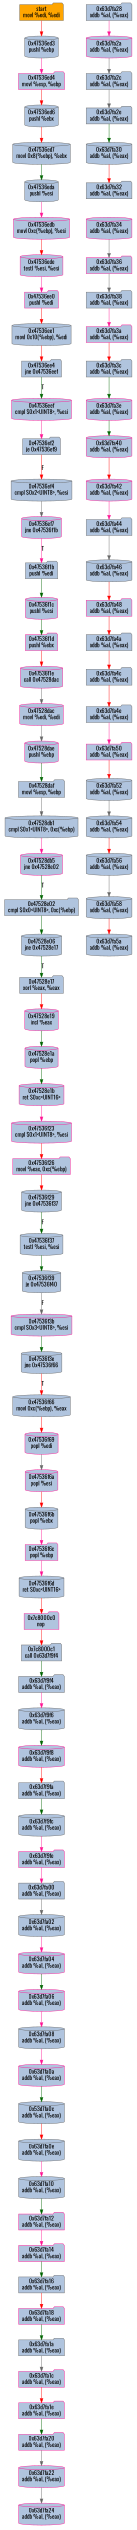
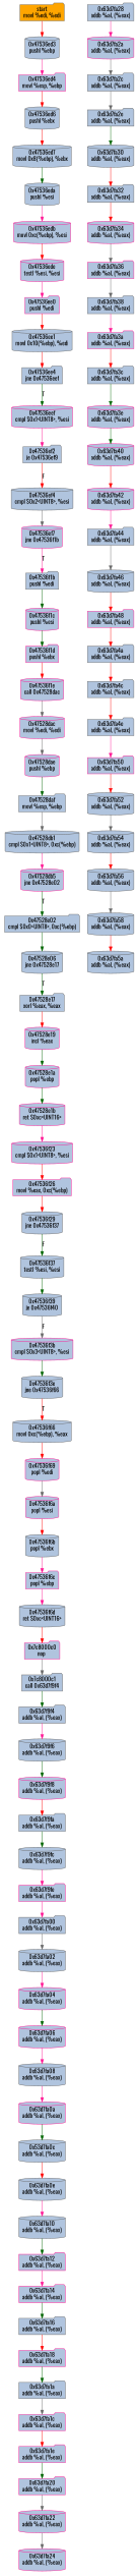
  digraph {
    fontname=Oswald
    node [color=gray40 fillcolor=lightsteelblue fontname=Oswald shape=cylinder style=filled]
    edge [color=red fontname=Oswald]
    n1 [fillcolor=orange label="start\nmovl %edi, %edi" shape=folder]
    n2 [label="0x47536ed3\npushl %ebp"]
    n3 [color=deeppink label="0x47536ed4\nmovl %esp, %ebp" shape=folder]
    n4 [label="0x47536ed6\npushl %ebx"]
    n5 [label="0x47536ed7\nmovl 0x8(%ebp), %ebx"]
    n6 [label="0x47536eda\npushl %esi"]
    n7 [color=deeppink label="0x47536edb\nmovl 0xc(%ebp), %esi"]
    n8 [color=deeppink label="0x47536ede\ntestl %esi, %esi"]
    n9 [color=deeppink label="0x47536ee0\npushl %edi" shape=folder]
    n10 [label="0x47536ee1\nmovl 0x10(%ebp), %edi"]
    n11 [label="0x47536ee4\njne 0x47536eef" shape=folder]
    n12 [color=deeppink label="0x47536eef\ncmpl $0x1<UINT8>, %esi"]
    n13 [label="0x47536ef2\nje 0x47536ef9" shape=folder]
    n14 [label="0x47536ef4\ncmpl $0x2<UINT8>, %esi"]
    n15 [color=deeppink label="0x47536ef7\njne 0x47536f1b"]
    n16 [label="0x47536f1b\npushl %edi" shape=folder]
    n17 [color=deeppink label="0x47536f1c\npushl %esi"]
    n18 [color=deeppink label="0x47536f1d\npushl %ebx" shape=folder]
    n19 [color=deeppink label="0x47536f1e\ncall 0x47528dac"]
    n20 [color=deeppink label="0x47528dac\nmovl %edi, %edi"]
    n21 [color=deeppink label="0x47528dae\npushl %ebp"]
    n22 [label="0x47528daf\nmovl %esp, %ebp" shape=folder]
    n23 [label="0x47528db1\ncmpl $0x1<UINT8>, 0xc(%ebp)"]
    n24 [color=deeppink label="0x47528db5\njne 0x47528e02"]
    n25 [label="0x47528e02\ncmpl $0x0<UINT8>, 0xc(%ebp)" shape=folder]
    n26 [label="0x47528e06\njne 0x47528e17"]
    n27 [label="0x47528e17\nxorl %eax, %eax" shape=folder]
    n28 [color=deeppink label="0x47528e19\nincl %eax"]
    n29 [color=deeppink label="0x47528e1a\npopl %ebp"]
    n30 [color=deeppink label="0x47528e1b\nret $0xc<UINT16>"]
    n31 [color=deeppink label="0x47536f23\ncmpl $0x1<UINT8>, %esi"]
    n32 [color=deeppink label="0x47536f26\nmovl %eax, 0xc(%ebp)" shape=folder]
    n33 [label="0x47536f29\njne 0x47536f37"]
    n34 [label="0x47536f37\ntestl %esi, %esi"]
    n35 [label="0x47536f39\nje 0x47536f40"]
    n36 [color=deeppink label="0x47536f3b\ncmpl $0x3<UINT8>, %esi"]
    n37 [label="0x47536f3e\njne 0x47536f66"]
    n38 [label="0x47536f66\nmovl 0xc(%ebp), %eax"]
    n39 [color=deeppink label="0x47536f69\npopl %edi"]
    n40 [color=deeppink label="0x47536f6a\npopl %esi"]
    n41 [label="0x47536f6b\npopl %ebx"]
    n42 [color=deeppink label="0x47536f6c\npopl %ebp" shape=folder]
    n43 [label="0x47536f6d\nret $0xc<UINT16>"]
    n44 [color=deeppink label="0x7c8000c0\nnop " shape=folder]
    n45 [label="0x7c8000c1\ncall 0x63d7f9f4" shape=folder]
    n46 [label="0x63d7f9f4\naddb %al, (%eax)" shape=folder]
    n47 [label="0x63d7f9f6\naddb %al, (%eax)"]
    n48 [color=deeppink label="0x63d7f9f8\naddb %al, (%eax)"]
    n49 [label="0x63d7f9fa\naddb %al, (%eax)" shape=folder]
    n50 [label="0x63d7f9fc\naddb %al, (%eax)"]
    n51 [color=deeppink label="0x63d7f9fe\naddb %al, (%eax)" shape=folder]
    n52 [label="0x63d7fa00\naddb %al, (%eax)" shape=folder]
    n53 [label="0x63d7fa02\naddb %al, (%eax)"]
    n54 [color=deeppink label="0x63d7fa04\naddb %al, (%eax)"]
    n55 [color=deeppink label="0x63d7fa06\naddb %al, (%eax)"]
    n56 [label="0x63d7fa08\naddb %al, (%eax)"]
    n57 [color=deeppink label="0x63d7fa0a\naddb %al, (%eax)"]
    n58 [label="0x53d7fa0c\naddb %al, (%eax)"]
    n59 [label="0x63d7fa0e\naddb %al, (%eax)"]
    n60 [label="0x63d7fa10\naddb %al, (%eax)"]
    n61 [color=deeppink label="0x63d7fa12\naddb %al, (%eax)" shape=folder]
    n62 [color=deeppink label="0x63d7fa14\naddb %al, (%eax)" shape=folder]
    n63 [label="0x63d7fa16\naddb %al, (%eax)" shape=folder]
    n64 [color=deeppink label="0x63d7fa18\naddb %al, (%eax)" shape=folder]
    n65 [label="0x63d7fa1a\naddb %al, (%eax)" shape=folder]
    n66 [color=deeppink label="0x63d7fa1c\naddb %al, (%eax)" shape=folder]
    n67 [color=deeppink label="0x63d7fa1e\naddb %al, (%eax)" shape=folder]
    n68 [color=deeppink label="0x63d7fa20\naddb %al, (%eax)" shape=folder]
    n69 [color=deeppink label="0x63d7fa22\naddb %al, (%eax)"]
    n70 [color=deeppink label="0x63d7fa24\naddb %al, (%eax)"]
    n71 [label="0x63d7fa28\naddb %al, (%eax)" shape=folder]
    n72 [color=deeppink label="0x63d7fa2a\naddb %al, (%eax)"]
    n73 [label="0x63d7fa2c\naddb %al, (%eax)" shape=folder]
    n74 [label="0x63d7fa2e\naddb %al, (%eax)" shape=folder]
    n75 [label="0x63d7fa30\naddb %al, (%eax)"]
    n76 [label="0x63d7fa32\naddb %al, (%eax)" shape=folder]
    n77 [color=deeppink label="0x63d7fa34\naddb %al, (%eax)"]
    n78 [color=deeppink label="0x63d7fa36\naddb %al, (%eax)" shape=folder]
    n79 [label="0x63d7fa38\naddb %al, (%eax)" shape=folder]
    n80 [color=deeppink label="0x63d7fa3a\naddb %al, (%eax)" shape=folder]
    n81 [label="0x63d7fa3c\naddb %al, (%eax)" shape=folder]
    n82 [color=deeppink label="0x63d7fa3e\naddb %al, (%eax)"]
    n83 [color=deeppink label="0x63d7fa40\naddb %al, (%eax)"]
    n84 [color=deeppink label="0x63d7fa42\naddb %al, (%eax)"]
    n85 [label="0x63d7fa44\naddb %al, (%eax)" shape=folder]
    n86 [label="0x63d7fa46\naddb %al, (%eax)"]
    n87 [color=deeppink label="0x63d7fa48\naddb %al, (%eax)" shape=folder]
    n88 [label="0x63d7fa4a\naddb %al, (%eax)" shape=folder]
    n89 [label="0x63d7fa4c\naddb %al, (%eax)" shape=folder]
    n90 [label="0x63d7fa4e\naddb %al, (%eax)" shape=folder]
    n91 [color=deeppink label="0x63d7fa50\naddb %al, (%eax)" shape=folder]
    n92 [label="0x63d7fa52\naddb %al, (%eax)"]
    n93 [label="0x63d7fa54\naddb %al, (%eax)"]
    n94 [label="0x63d7fa56\naddb %al, (%eax)"]
    n95 [label="0x63d7fa58\naddb %al, (%eax)"]
    n96 [label="0x63d7fa5a\naddb %al, (%eax)"]
    n1 -> n2
    n2 -> n3 [color=deeppink]
    n3 -> n4
    n4 -> n5
    n5 -> n6 [color=darkgreen]
    n6 -> n7 [color=deeppink]
    n7 -> n8
    n8 -> n9 [color=deeppink]
    n9 -> n10
    n10 -> n11
    n11 -> n12 [color=darkgreen label=T]
    n12 -> n13 [color=deeppink]
    n13 -> n14 [label=F]
    n14 -> n15 [color=gray40]
    n15 -> n16 [color=deeppink label=T]
    n16 -> n17 [color=darkgreen]
    n17 -> n18 [color=darkgreen]
    n18 -> n19
    n19 -> n20 [color=gray40]
    n20 -> n21 [color=gray40]
    n21 -> n22 [color=darkgreen]
    n22 -> n23 [color=gray40]
    n23 -> n24 [color=deeppink]
    n24 -> n25 [color=darkgreen label=T]
    n25 -> n26 [color=darkgreen]
    n26 -> n27 [color=darkgreen label=T]
    n27 -> n28
    n28 -> n29 [color=darkgreen]
    n29 -> n30 [color=darkgreen]
    n30 -> n31 [color=deeppink]
    n31 -> n32
    n32 -> n33
    n33 -> n34 [color=darkgreen label=F]
    n34 -> n35 [color=darkgreen]
    n35 -> n36 [color=gray40 label=F]
    n36 -> n37 [color=darkgreen]
    n37 -> n38 [label=T]
    n38 -> n39
    n39 -> n40 [color=gray40]
    n40 -> n41
    n41 -> n42 [color=deeppink]
    n42 -> n43 [color=deeppink]
    n43 -> n44
-   n44 -> n45
+   n44 -> n45 [color=gray40]
    n45 -> n46 [color=darkgreen]
    n46 -> n47 [color=deeppink]
    n47 -> n48 [color=darkgreen]
    n48 -> n49
    n49 -> n50 [color=darkgreen]
    n50 -> n51 [color=deeppink]
    n51 -> n52 [color=deeppink]
    n52 -> n53 [color=gray40]
    n53 -> n54 [color=deeppink]
    n54 -> n55 [color=darkgreen]
    n55 -> n56 [color=deeppink]
    n56 -> n57 [color=deeppink]
    n57 -> n58 [color=darkgreen]
    n58 -> n59
    n59 -> n60 [color=deeppink]
    n60 -> n61 [color=darkgreen]
    n61 -> n62 [color=deeppink]
    n62 -> n63 [color=darkgreen]
    n63 -> n64
    n64 -> n65 [color=darkgreen]
    n65 -> n66 [color=gray40]
    n66 -> n67
    n67 -> n68 [color=darkgreen]
    n68 -> n69 [color=gray40]
    n69 -> n70 [color=gray40]
    n71 -> n72 [color=deeppink]
    n72 -> n73 [color=gray40]
    n73 -> n74 [color=gray40]
    n74 -> n75 [color=darkgreen]
    n75 -> n76
+   n76 -> n77
    n77 -> n78 [color=gray40]
    n78 -> n79 [color=gray40]
    n79 -> n80 [color=deeppink]
    n80 -> n81
    n81 -> n82 [color=darkgreen]
    n82 -> n83 [color=darkgreen]
    n83 -> n84
    n84 -> n85 [color=deeppink]
    n85 -> n86 [color=gray40]
    n86 -> n87
    n87 -> n88
    n88 -> n89
    n89 -> n90
    n90 -> n91 [color=deeppink]
    n91 -> n92
    n92 -> n93 [color=gray40]
    n93 -> n94
    n94 -> n95 [color=gray40]
    n95 -> n96
  }
